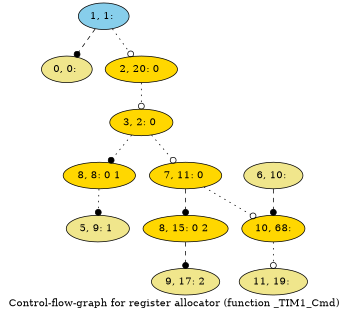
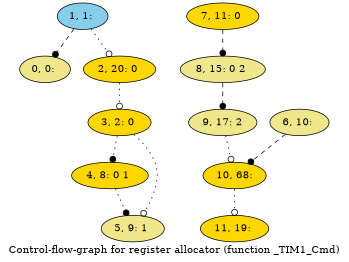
  digraph {
    label="Control-flow-graph for register allocator (function _TIM1_Cmd)"
    node [fillcolor=gold style=filled]
    edge [arrowhead=dot style=dotted]
    n1 [fillcolor=khaki label="0, 0: "]
    n2 [fillcolor=skyblue label="1, 1: "]
    n3 [label="2, 20: 0 "]
    n4 [label="3, 2: 0 "]
-   n5 [label="8, 8: 0 1"]
+   n5 [label="4, 8: 0 1 "]
    n6 [label="7, 11: 0 "]
    n7 [fillcolor=khaki label="5, 9: 1 "]
-   n8 [label="8, 15: 0 2 "]
+   n8 [fillcolor=khaki label="8, 15: 0 2 "]
    n9 [fillcolor=khaki label="6, 10: "]
    n10 [label="10, 68:"]
-   n11 [fillcolor=khaki label="11, 19: "]
+   n11 [label="11, 19: "]
    n12 [fillcolor=khaki label="9, 17: 2"]
    n2 -> n1 [style=dashed]
    n2 -> n3 [arrowhead=odot]
    n3 -> n4 [arrowhead=odot]
    n4 -> n5
-   n4 -> n6 [arrowhead=odot]
+   n4 -> n7 [arrowhead=odot]
    n5 -> n7
    n6 -> n8 [style=dashed]
    n8 -> n12 [style=dashed]
    n9 -> n10 [style=dashed]
    n10 -> n11 [arrowhead=odot]
-   n6 -> n10 [arrowhead=odot]
+   n12 -> n10 [arrowhead=odot]
  }
